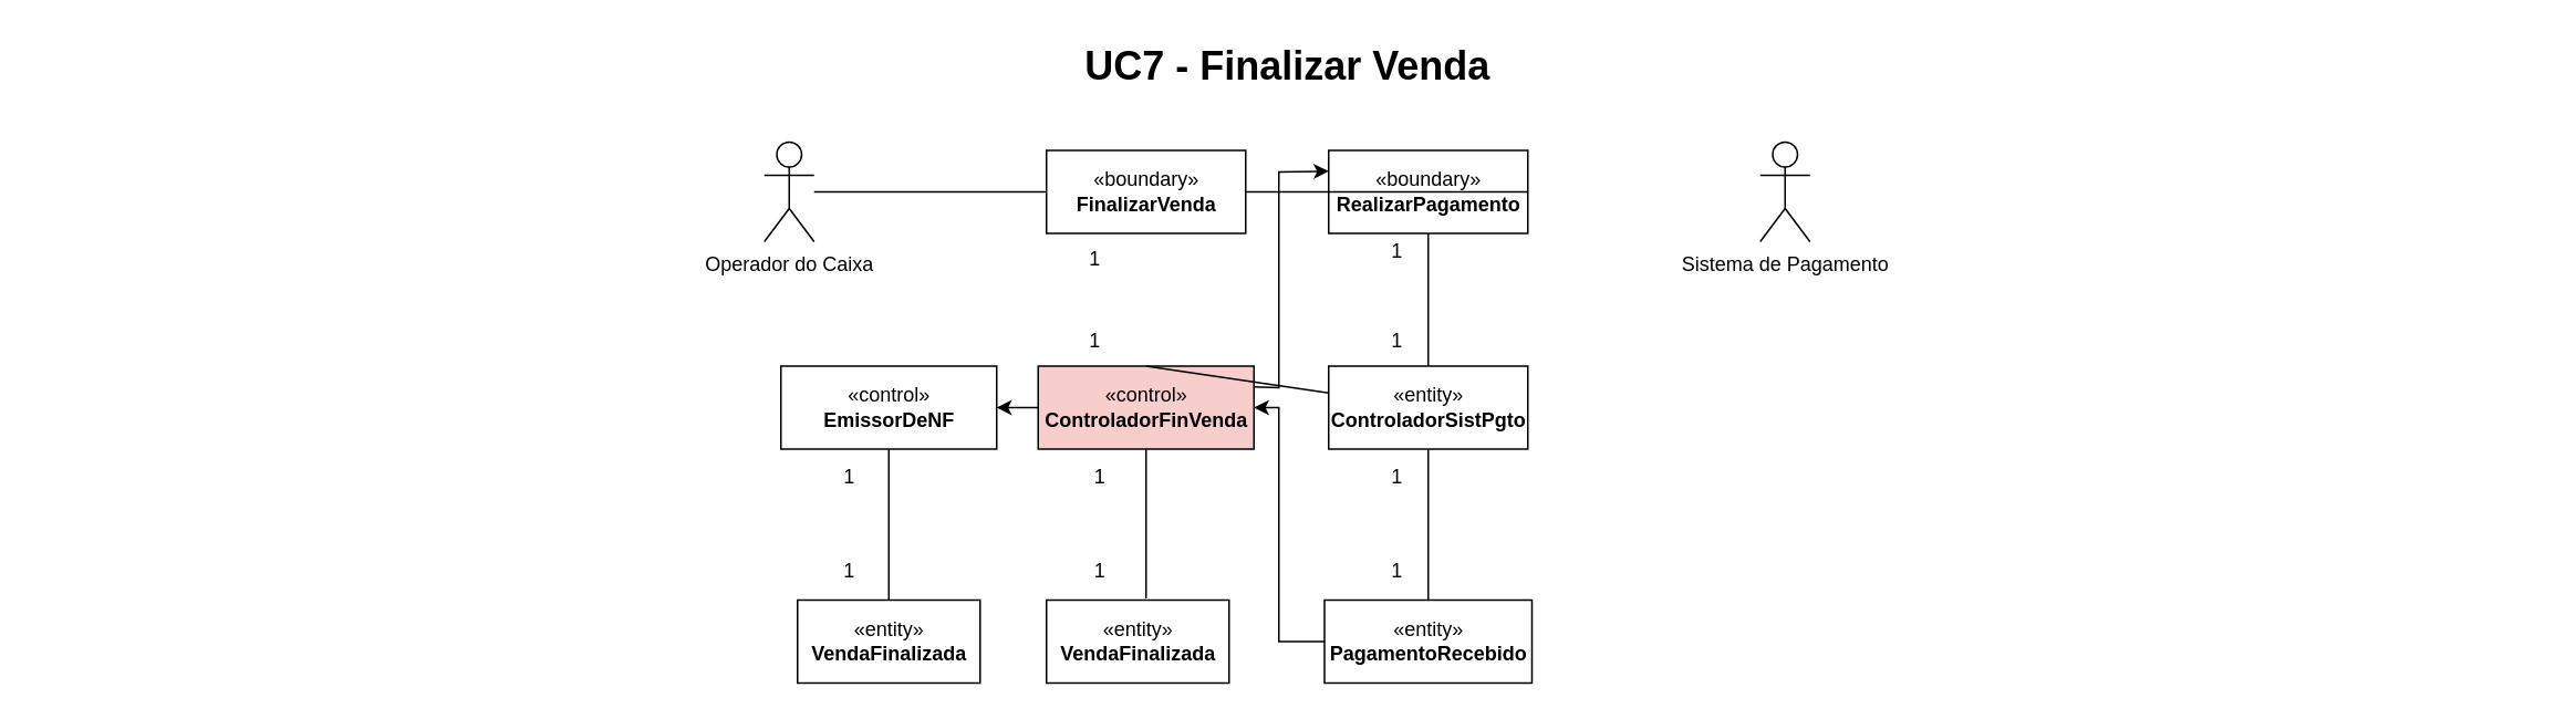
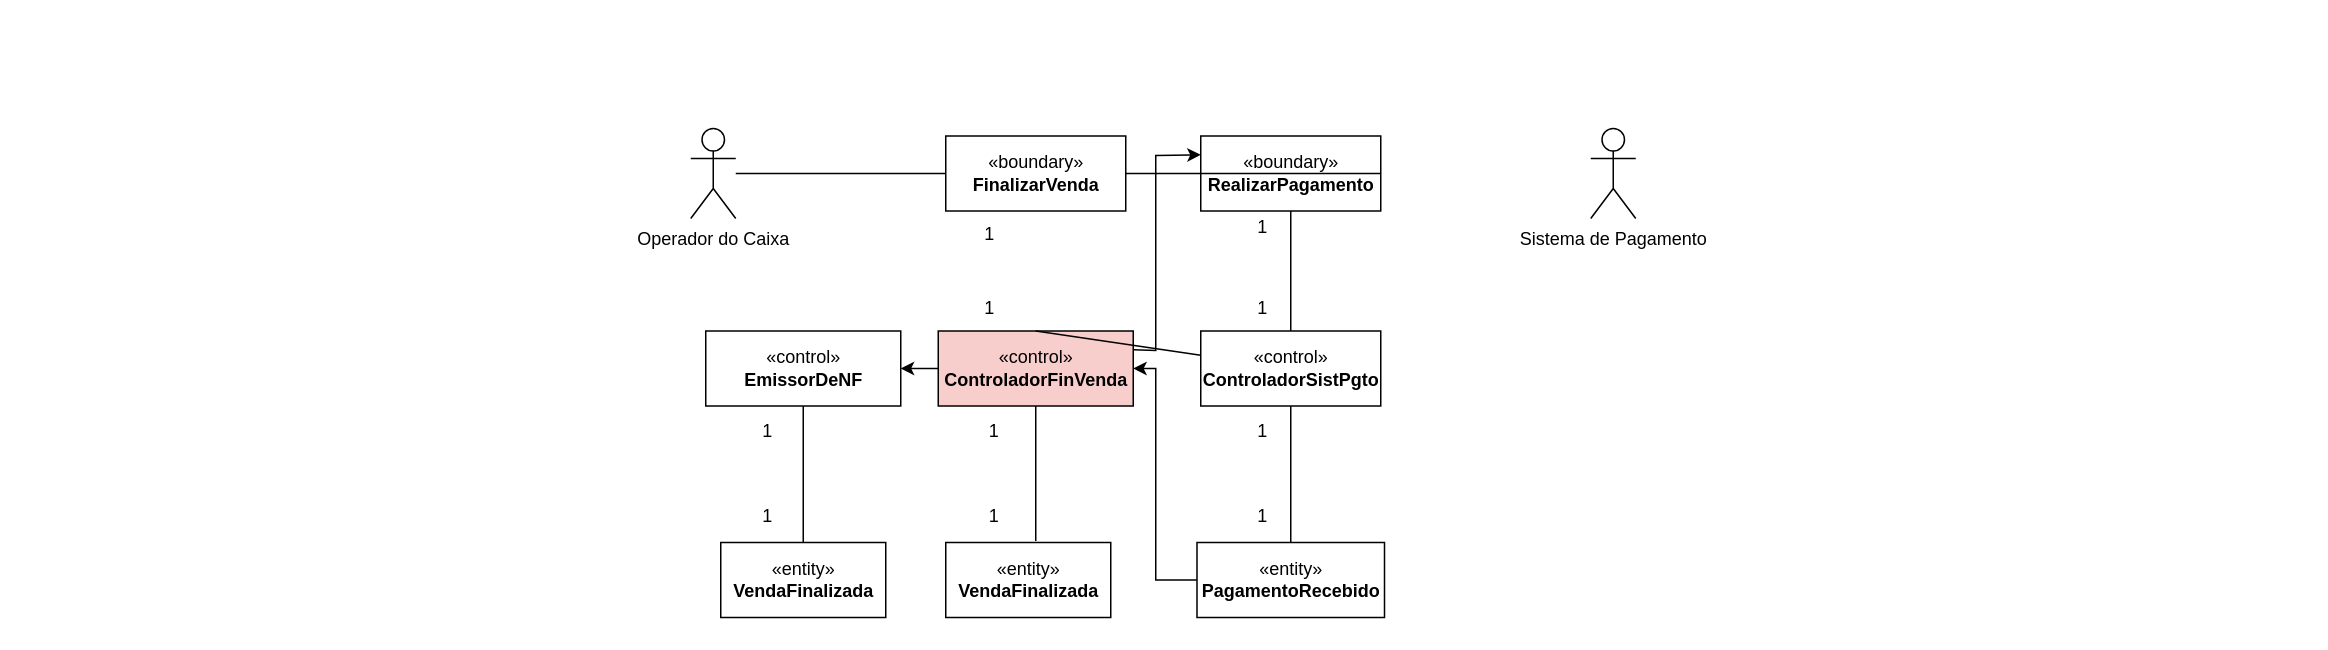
  <mxCell id="0" />
  <mxCell id="1" parent="0" />
  <mxCell id="2" value="«boundary»&lt;br&gt;&lt;b&gt;FinalizarVenda&lt;/b&gt;" style="html=1;" vertex="1" parent="1"><mxGeometry x="630" y="90" width="120" height="50" as="geometry" /></mxCell>
  <mxCell id="3" value="«control»&lt;br&gt;&lt;b&gt;ControladorFinVenda&lt;/b&gt;" style="html=1;fillColor=#f8cecc;" vertex="1" parent="1"><mxGeometry x="625" y="220" width="130" height="50" as="geometry" /></mxCell>
  <mxCell id="4" value="" style="endArrow=none;html=1;rounded=0;exitX=0.5;exitY=0;exitDx=0;exitDy=0;" edge="1" parent="1" source="3" target="14"><mxGeometry width="50" height="50" relative="1" as="geometry"><mxPoint x="643" y="200" as="sourcePoint" /><mxPoint x="693" y="150" as="targetPoint" /></mxGeometry></mxCell>
  <mxCell id="5" value="" style="endArrow=none;html=1;rounded=0;entryX=0.5;entryY=0;entryDx=0;entryDy=0;exitX=0.5;exitY=1;exitDx=0;exitDy=0;" edge="1" parent="1" source="3"><mxGeometry width="50" height="50" relative="1" as="geometry"><mxPoint x="643" y="250" as="sourcePoint" /><mxPoint x="690" y="360" as="targetPoint" /></mxGeometry></mxCell>
  <mxCell id="6" value="Operador do Caixa" style="shape=umlActor;verticalLabelPosition=bottom;verticalAlign=top;html=1;outlineConnect=0;gradientColor=none;" vertex="1" parent="1"><mxGeometry x="460" y="85" width="30" height="60" as="geometry" /></mxCell>
  <mxCell id="7" value="" style="endArrow=none;html=1;rounded=0;entryX=0;entryY=0.5;entryDx=0;entryDy=0;" edge="1" parent="1" source="6" target="2"><mxGeometry width="50" height="50" relative="1" as="geometry"><mxPoint x="573" y="179" as="sourcePoint" /><mxPoint x="623" y="129" as="targetPoint" /></mxGeometry></mxCell>
  <mxCell id="8" value="1" style="text;strokeColor=none;fillColor=none;html=1;fontSize=12;fontStyle=0;verticalAlign=middle;align=center;" vertex="1" parent="1"><mxGeometry x="648" y="150" width="21" height="12" as="geometry" /></mxCell>
  <mxCell id="9" value="1" style="text;strokeColor=none;fillColor=none;html=1;fontSize=12;fontStyle=0;verticalAlign=middle;align=center;" vertex="1" parent="1"><mxGeometry x="648" y="199" width="21" height="12" as="geometry" /></mxCell>
  <mxCell id="10" value="1" style="text;strokeColor=none;fillColor=none;html=1;fontSize=12;fontStyle=0;verticalAlign=middle;align=center;" vertex="1" parent="1"><mxGeometry x="651" y="281" width="21" height="12" as="geometry" /></mxCell>
  <mxCell id="11" value="1" style="text;strokeColor=none;fillColor=none;html=1;fontSize=12;fontStyle=0;verticalAlign=middle;align=center;" vertex="1" parent="1"><mxGeometry x="651" y="338" width="21" height="12" as="geometry" /></mxCell>
  <mxCell id="12" value="«entity»&lt;br&gt;&lt;b&gt;VendaFinalizada&lt;/b&gt;" style="html=1;fontSize=12;gradientColor=none;" vertex="1" parent="1"><mxGeometry x="630" y="361" width="110" height="50" as="geometry" /></mxCell>
  <mxCell id="13" value="Sistema de Pagamento" style="shape=umlActor;verticalLabelPosition=bottom;verticalAlign=top;html=1;outlineConnect=0;gradientColor=none;" vertex="1" parent="1"><mxGeometry x="1060" y="85" width="30" height="60" as="geometry" /></mxCell>
- <mxCell id="14" value="«entity»&lt;br&gt;&lt;b&gt;ControladorSistPgto&lt;/b&gt;" style="html=1;" vertex="1" parent="1"><mxGeometry x="800" y="220" width="120" height="50" as="geometry" /></mxCell>
- <mxCell id="15" value="UC7 - Finalizar Venda" style="text;strokeColor=none;fillColor=none;html=1;fontSize=24;fontStyle=1;verticalAlign=middle;align=center;" vertex="1" parent="1"><mxGeometry x="20" y="20" width="1510" height="40" as="geometry" /></mxCell>
+ <mxCell id="14" value="«control»&lt;br&gt;&lt;b&gt;ControladorSistPgto&lt;/b&gt;" style="html=1;" vertex="1" parent="1"><mxGeometry x="800" y="220" width="120" height="50" as="geometry" /></mxCell>
  <mxCell id="16" value="«boundary»&lt;br&gt;&lt;b&gt;RealizarPagamento&lt;/b&gt;" style="html=1;" vertex="1" parent="1"><mxGeometry x="800" y="90" width="120" height="50" as="geometry" /></mxCell>
  <mxCell id="17" value="" style="endArrow=none;html=1;rounded=0;exitX=1;exitY=0.5;exitDx=0;exitDy=0;" edge="1" parent="1" source="16" target="2"><mxGeometry width="50" height="50" relative="1" as="geometry"><mxPoint x="760" y="240" as="sourcePoint" /><mxPoint x="810" y="190" as="targetPoint" /></mxGeometry></mxCell>
  <mxCell id="18" value="«entity»&lt;br&gt;&lt;b&gt;PagamentoRecebido&lt;/b&gt;" style="html=1;fontSize=12;gradientColor=none;" vertex="1" parent="1"><mxGeometry x="797.5" y="361" width="125" height="50" as="geometry" /></mxCell>
  <mxCell id="19" value="" style="endArrow=none;html=1;rounded=0;entryX=0.5;entryY=1;entryDx=0;entryDy=0;exitX=0.5;exitY=0;exitDx=0;exitDy=0;" edge="1" parent="1" source="14" target="16"><mxGeometry width="50" height="50" relative="1" as="geometry"><mxPoint x="760" y="240" as="sourcePoint" /><mxPoint x="810" y="190" as="targetPoint" /></mxGeometry></mxCell>
  <mxCell id="20" value="" style="endArrow=none;html=1;rounded=0;entryX=0.5;entryY=0;entryDx=0;entryDy=0;exitX=0.5;exitY=1;exitDx=0;exitDy=0;" edge="1" parent="1" source="14" target="18"><mxGeometry width="50" height="50" relative="1" as="geometry"><mxPoint x="760" y="240" as="sourcePoint" /><mxPoint x="810" y="190" as="targetPoint" /></mxGeometry></mxCell>
  <mxCell id="21" value="1" style="text;strokeColor=none;fillColor=none;html=1;fontSize=12;fontStyle=0;verticalAlign=middle;align=center;" vertex="1" parent="1"><mxGeometry x="830" y="338" width="21" height="12" as="geometry" /></mxCell>
  <mxCell id="22" value="1" style="text;strokeColor=none;fillColor=none;html=1;fontSize=12;fontStyle=0;verticalAlign=middle;align=center;" vertex="1" parent="1"><mxGeometry x="830" y="281" width="21" height="12" as="geometry" /></mxCell>
  <mxCell id="23" value="1" style="text;strokeColor=none;fillColor=none;html=1;fontSize=12;fontStyle=0;verticalAlign=middle;align=center;" vertex="1" parent="1"><mxGeometry x="830" y="145" width="21" height="12" as="geometry" /></mxCell>
  <mxCell id="24" value="1" style="text;strokeColor=none;fillColor=none;html=1;fontSize=12;fontStyle=0;verticalAlign=middle;align=center;" vertex="1" parent="1"><mxGeometry x="830" y="199" width="21" height="12" as="geometry" /></mxCell>
  <mxCell id="25" value="" style="endArrow=classic;html=1;rounded=0;exitX=0;exitY=0.5;exitDx=0;exitDy=0;entryX=1;entryY=0.5;entryDx=0;entryDy=0;" edge="1" parent="1" source="18" target="3"><mxGeometry width="50" height="50" relative="1" as="geometry"><mxPoint x="750" y="343" as="sourcePoint" /><mxPoint x="800" y="293" as="targetPoint" /><Array as="points"><mxPoint x="770" y="386" /><mxPoint x="770" y="245" /></Array></mxGeometry></mxCell>
  <mxCell id="26" value="" style="endArrow=classic;html=1;rounded=0;exitX=1;exitY=0.25;exitDx=0;exitDy=0;entryX=0;entryY=0.25;entryDx=0;entryDy=0;" edge="1" parent="1" source="3" target="16"><mxGeometry width="50" height="50" relative="1" as="geometry"><mxPoint x="720" y="240" as="sourcePoint" /><mxPoint x="770" y="190" as="targetPoint" /><Array as="points"><mxPoint x="770" y="233" /><mxPoint x="770" y="103" /></Array></mxGeometry></mxCell>
  <mxCell id="27" value="«entity»&lt;br&gt;&lt;b&gt;VendaFinalizada&lt;/b&gt;" style="html=1;fontSize=12;gradientColor=none;" vertex="1" parent="1"><mxGeometry x="480" y="361" width="110" height="50" as="geometry" /></mxCell>
  <mxCell id="28" value="«control»&lt;br&gt;&lt;b&gt;EmissorDeNF&lt;/b&gt;" style="html=1;" vertex="1" parent="1"><mxGeometry x="470" y="220" width="130" height="50" as="geometry" /></mxCell>
  <mxCell id="29" value="" style="endArrow=classic;html=1;rounded=0;exitX=0;exitY=0.5;exitDx=0;exitDy=0;entryX=1;entryY=0.5;entryDx=0;entryDy=0;" edge="1" parent="1" source="3" target="28"><mxGeometry width="50" height="50" relative="1" as="geometry"><mxPoint x="720" y="250" as="sourcePoint" /><mxPoint x="770" y="200" as="targetPoint" /></mxGeometry></mxCell>
  <mxCell id="30" value="" style="endArrow=none;html=1;rounded=0;exitX=0.5;exitY=1;exitDx=0;exitDy=0;entryX=0.5;entryY=0;entryDx=0;entryDy=0;" edge="1" parent="1" source="28" target="27"><mxGeometry width="50" height="50" relative="1" as="geometry"><mxPoint x="720" y="250" as="sourcePoint" /><mxPoint x="770" y="200" as="targetPoint" /></mxGeometry></mxCell>
  <mxCell id="31" value="1" style="text;strokeColor=none;fillColor=none;html=1;fontSize=12;fontStyle=0;verticalAlign=middle;align=center;" vertex="1" parent="1"><mxGeometry x="500" y="281" width="21" height="12" as="geometry" /></mxCell>
  <mxCell id="32" value="1" style="text;strokeColor=none;fillColor=none;html=1;fontSize=12;fontStyle=0;verticalAlign=middle;align=center;" vertex="1" parent="1"><mxGeometry x="500" y="338" width="21" height="12" as="geometry" /></mxCell>
